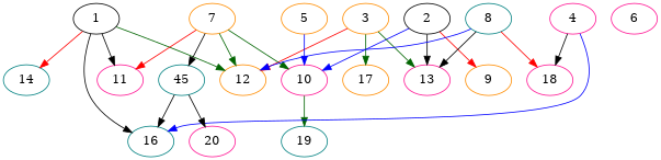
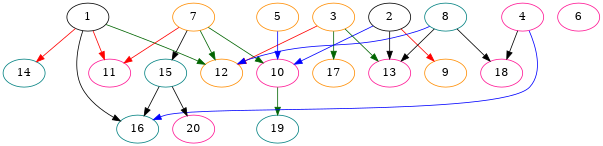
  digraph {
    node [alpha=0.13 color=deeppink]
    edge [color=black]
    1 [alpha=0.17 color=black expect_size=47545344]
    11 [alpha=0.10 expect_size=6858752]
    12 [alpha=0.12 color=darkorange expect_size=46650368]
    14 [alpha=0.11 color=teal expect_size=30626816]
    16 [alpha=0.20 color=teal expect_size=33685504]
    2 [alpha=0.19 color=black expect_size=19609600]
    9 [alpha=0.09 color=darkorange expect_size=27354112]
    10 [alpha=0.20 expect_size=16119808]
    13 [alpha=0.15 expect_size=45443072]
    19 [color=teal expect_size=16519168]
    3 [alpha=0.14 color=darkorange expect_size=17288192]
    17 [alpha=0.06 color=darkorange expect_size=5880832]
    4 [alpha=0.08 expect_size=29209600]
    18 [alpha=0.01 expect_size=35688448]
    5 [color=darkorange expect_size=28736512]
    6 [alpha=0.08 expect_size=39126016]
    7 [color=darkorange expect_size=25193472]
-   15 [alpha=0.19 color=teal expect_size=50648064 label=45]
+   15 [alpha=0.19 color=teal expect_size=50648064]
    20 [expect_size=37469184]
    8 [alpha=0.12 color=teal expect_size=43022336]
-   1 -> 11
+   1 -> 11 [color=red]
    1 -> 12 [color=darkgreen]
    1 -> 14 [color=red]
    1 -> 16
    2 -> 9 [color=red]
    2 -> 10 [color=blue]
    2 -> 13
    10 -> 19 [color=darkgreen]
    3 -> 12 [color=red]
    3 -> 13 [color=darkgreen]
    3 -> 17 [color=darkgreen]
    4 -> 16 [color=blue]
    4 -> 18
    5 -> 10 [color=blue]
    7 -> 11 [color=red]
    7 -> 12 [color=darkgreen]
    7 -> 10 [color=darkgreen]
    7 -> 15
    15 -> 16
    15 -> 20
    8 -> 12 [color=blue]
    8 -> 13
-   8 -> 18 [color=red]
+   8 -> 18
  }
